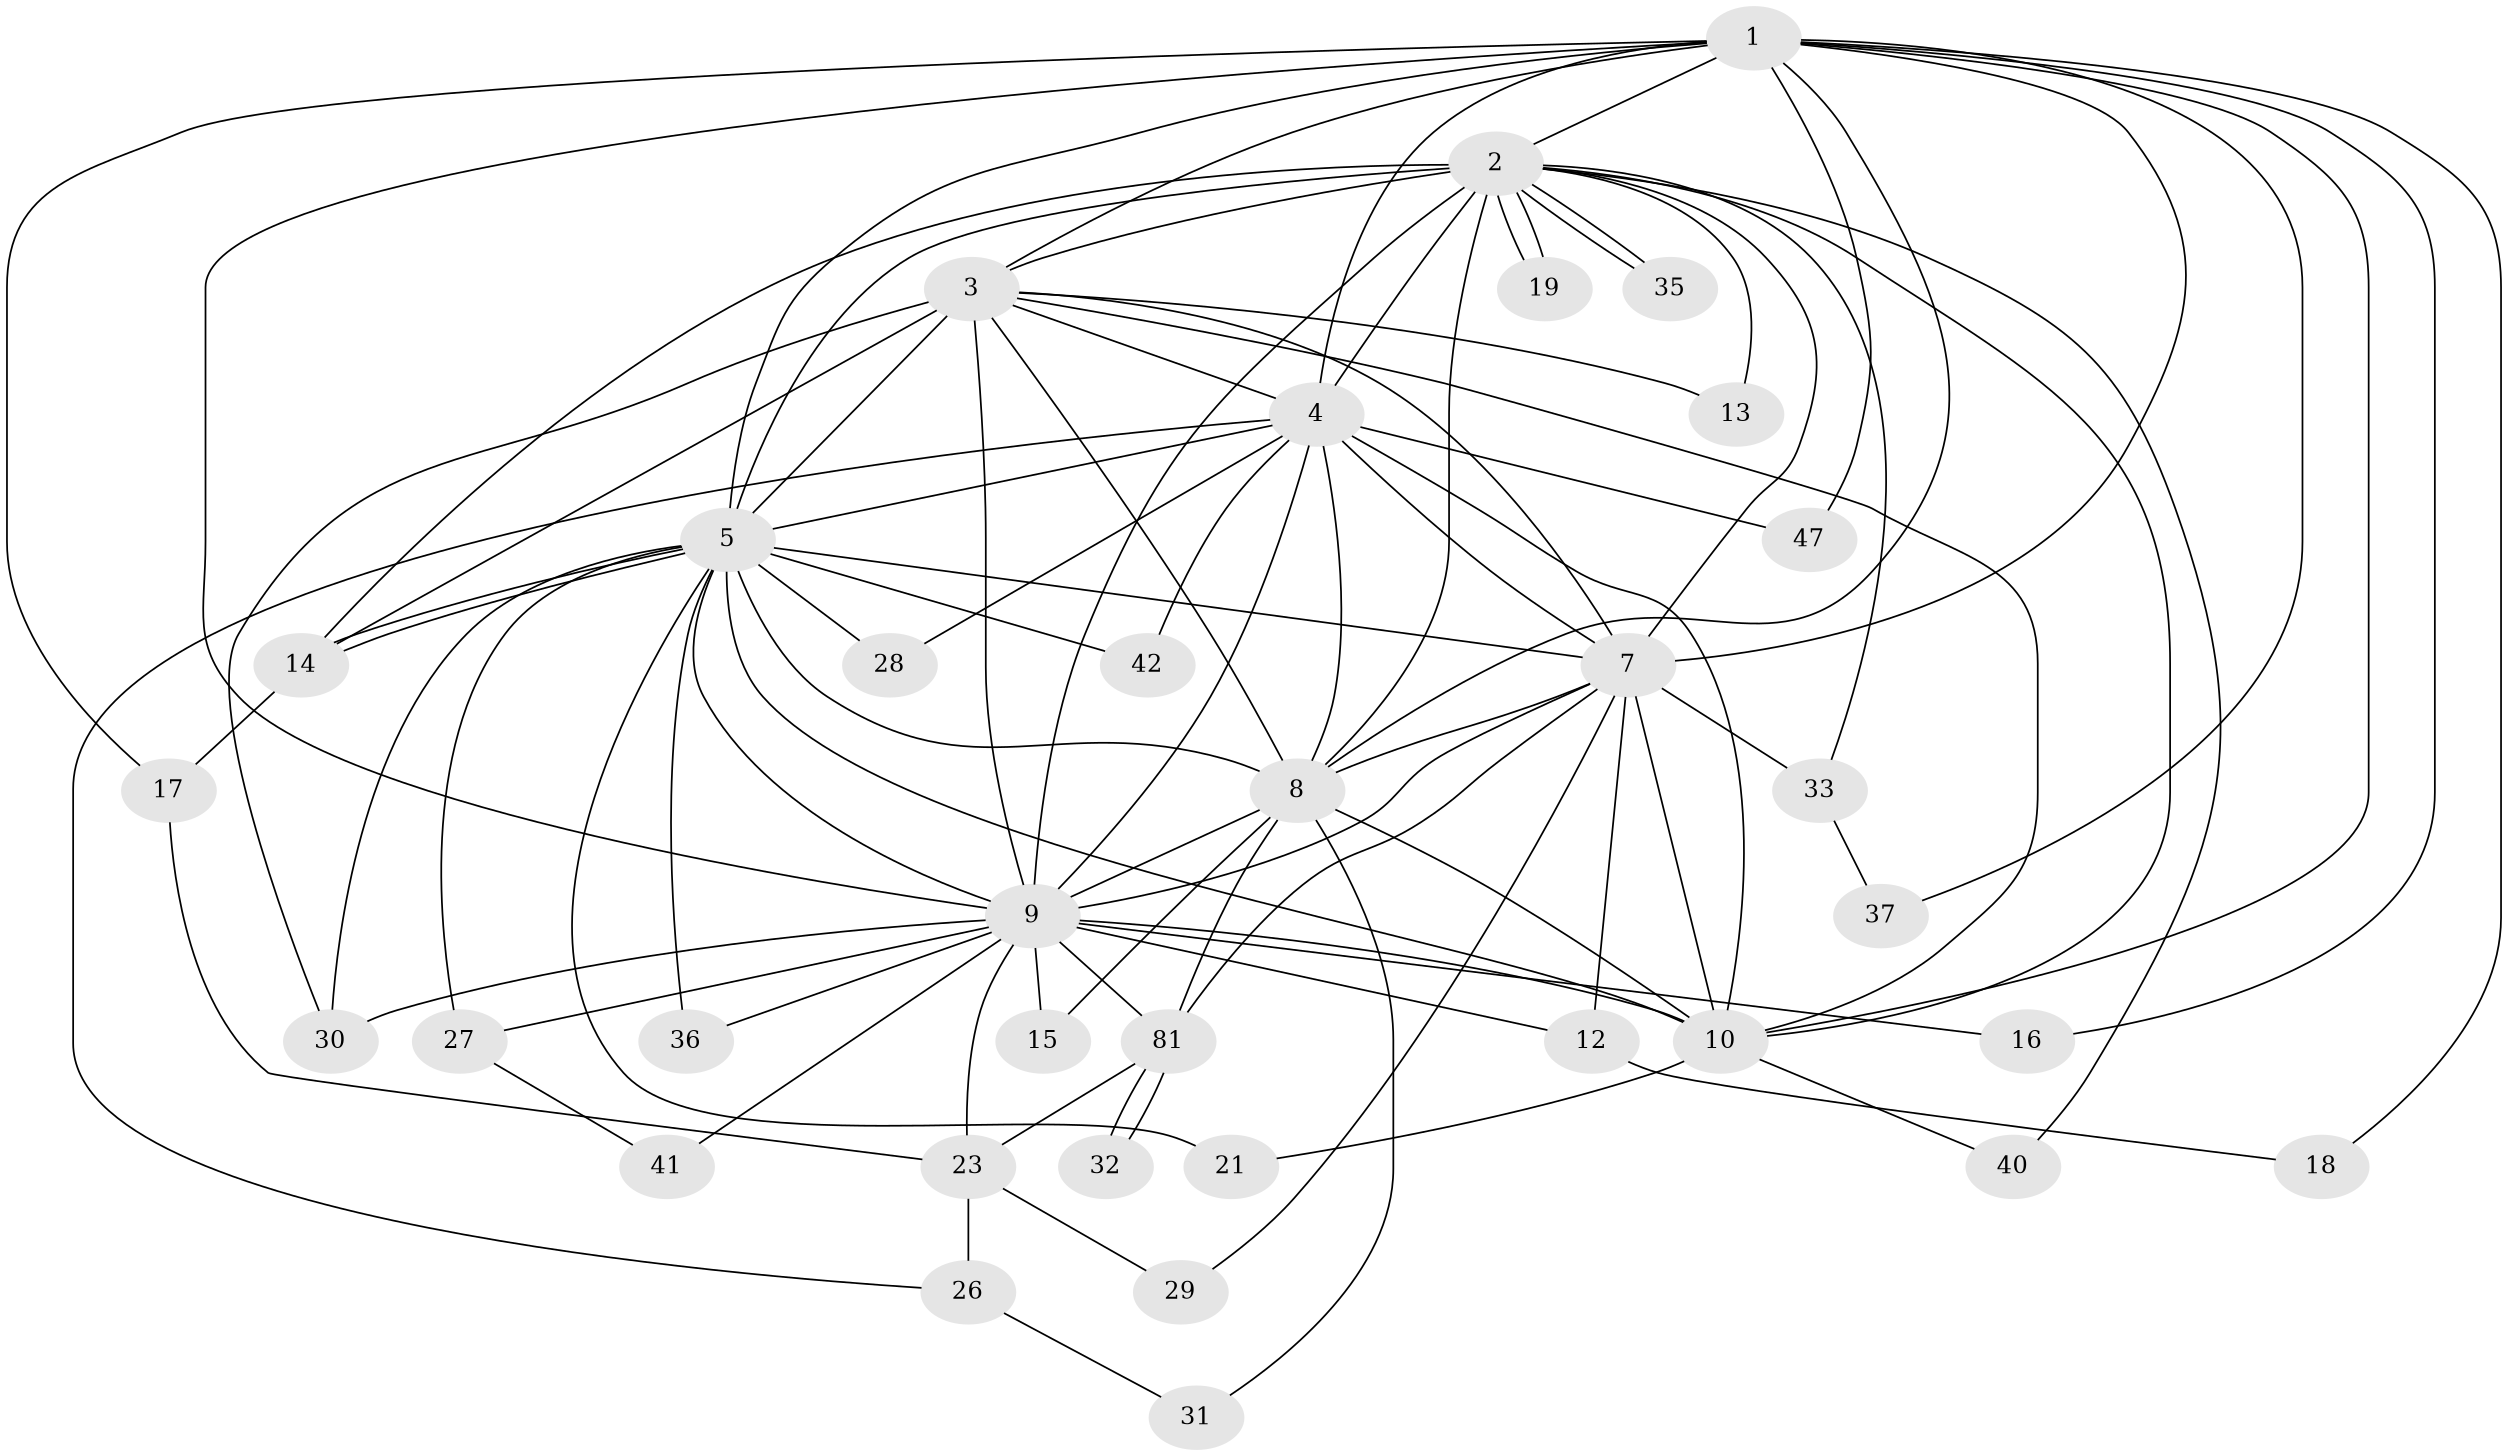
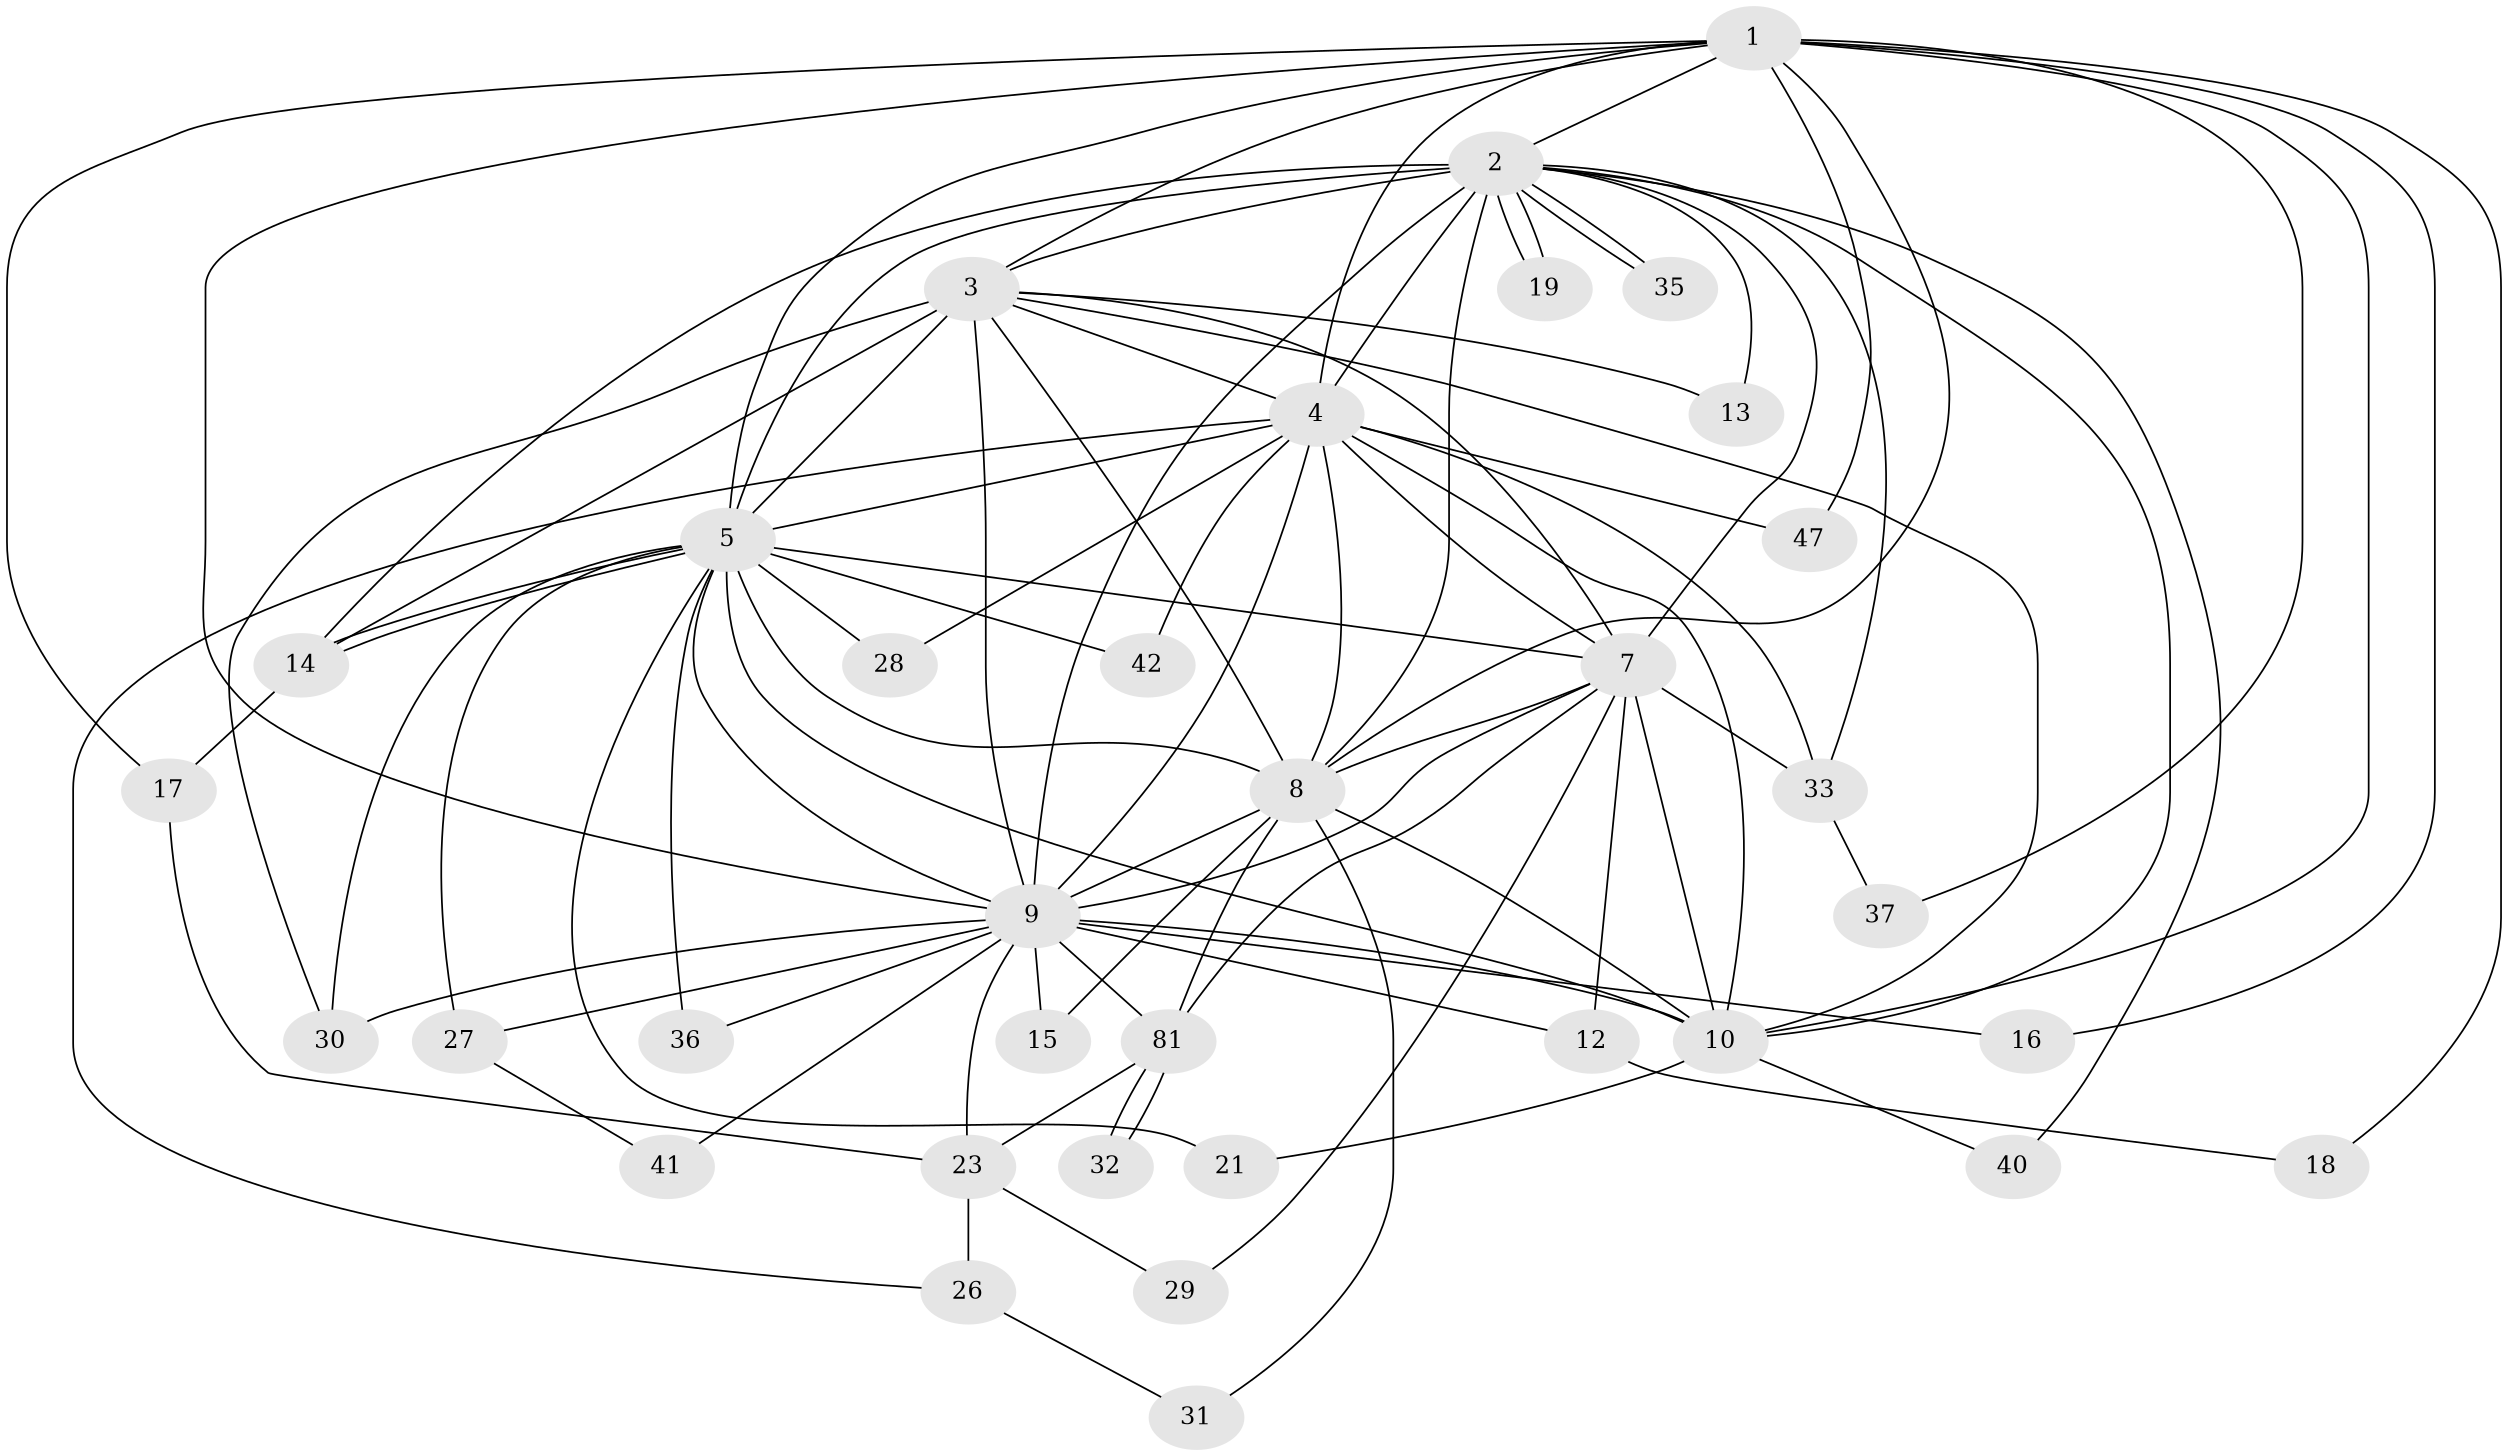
  graph {
    fontname="DejaVu Serif"
    node [color=gray90 fontname="DejaVu Serif" style=filled]
    edge [fontname="DejaVu Serif"]
    2 [super="+20+44+49+51+22+6+43"]
    3 [super="+48"]
    4
    5 [super="+39"]
    7 [super="+38"]
    8 [super="+24"]
    9 [super="+25"]
    10
    13
    14
    19
    33 [super="+34"]
    35
    40
    1
    16
    17
    18
    37
    47
    30 [super="+50"]
    26
    28
    42
    27
    21
    36
    n28 [label=81]
    12
    29
    15
    31
    23 [super="+46"]
    41
    32
    2 -- 3 [weight=2]
    2 -- 4 [weight=3]
    2 -- 5 [weight=2]
    2 -- 7 [weight=3]
    2 -- 8 [weight=4]
    2 -- 9 [weight=2]
    2 -- 10 [weight=2]
    2 -- 13
    2 -- 14
    2 -- 19
    2 -- 19
    2 -- 33
    2 -- 35
    2 -- 35
    2 -- 40
    3 -- 4
    3 -- 5
    3 -- 7
    3 -- 8
    3 -- 9
    3 -- 10
    3 -- 13
    3 -- 14
    3 -- 30
    4 -- 5
    4 -- 7
    4 -- 8 [weight=2]
    4 -- 9
    4 -- 10
+   4 -- 33
    4 -- 47
    4 -- 26
    4 -- 28
    4 -- 42
    5 -- 7
    5 -- 8
    5 -- 9
    5 -- 10 [weight=2]
    5 -- 14
    5 -- 14
    5 -- 30
    5 -- 28
    5 -- 42
    5 -- 27
    5 -- 21
    5 -- 36
    7 -- 8
    7 -- 9
    7 -- 10
    7 -- 33 [weight=2]
    7 -- n28
    7 -- 12
    7 -- 29
    8 -- 9
    8 -- 10
    8 -- n28
    8 -- 15
    8 -- 31
    9 -- 10
    9 -- 16
    9 -- 30
    9 -- 27
    9 -- 36
    9 -- n28
    9 -- 12
    9 -- 15
    9 -- 23
    9 -- 41
    10 -- 40
    10 -- 21
    14 -- 17
    33 -- 37
    1 -- 2 [weight=2]
    1 -- 3
    1 -- 4
    1 -- 5
-   1 -- 7
    1 -- 8
    1 -- 9
    1 -- 10
    1 -- 16
    1 -- 17
    1 -- 18
    1 -- 37
    1 -- 47
    17 -- 23
    26 -- 31
    27 -- 41
    n28 -- 23
    n28 -- 32
    n28 -- 32
    12 -- 18
    23 -- 26
    23 -- 29
  }
